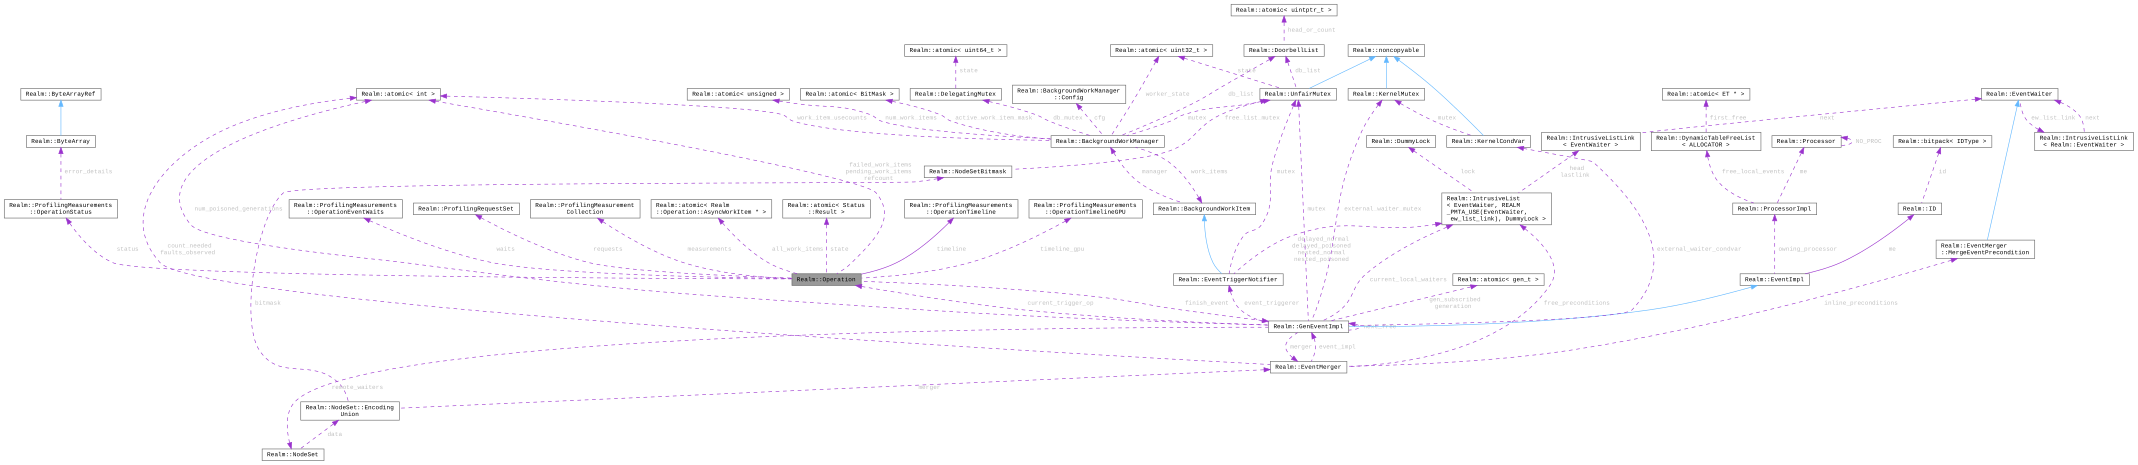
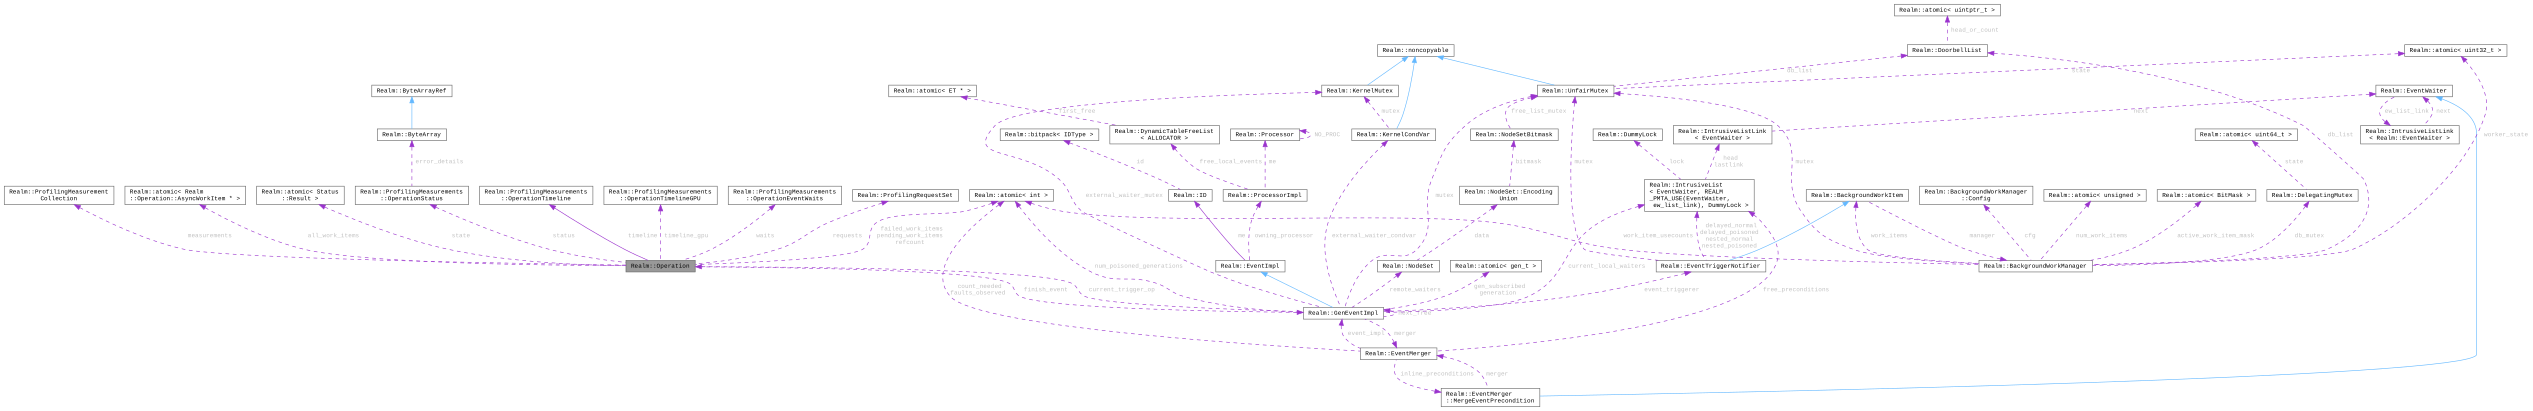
  digraph {
    fontname="Liberation Mono"
    rankdir=TB
    node [color=gray40 fillcolor=white fontname="Liberation Mono" fontsize=10 shape=box style=filled]
    edge [color=darkorchid3 dir=back fontcolor=grey fontname="Liberation Mono" fontsize=10 labelfontname=Helvetica labelfontsize=10 style=dashed]
    n1 [fillcolor=grey60 fontcolor=black height=0.2 label="Realm::Operation" width=0.4]
    n2 [height=0.2 label="Realm::GenEventImpl" width=0.4]
    n3 [height=0.2 label="Realm::EventMerger" width=0.4]
    n4 [height=0.2 label="Realm::EventMerger\l::MergeEventPrecondition" width=0.4]
    n5 [height=0.2 label="Realm::EventImpl" width=0.4]
    n6 [height=0.2 label="Realm::ID" width=0.4]
    n7 [height=0.2 label="Realm::bitpack\< IDType \>" width=0.4]
    n8 [height=0.2 label="Realm::ProcessorImpl" width=0.4]
    n9 [height=0.2 label="Realm::DynamicTableFreeList\l\< ALLOCATOR \>" width=0.4]
    n10 [height=0.2 label="Realm::atomic\< ET * \>" width=0.4]
    n11 [height=0.2 label="Realm::Processor" width=0.4]
    n12 [height=0.2 label="Realm::atomic\< gen_t \>" width=0.4]
    n13 [height=0.2 label="Realm::atomic\< int \>" width=0.4]
    n14 [height=0.2 label="Realm::BackgroundWorkManager" width=0.4]
    n15 [height=0.2 label="Realm::BackgroundWorkItem" width=0.4]
    n16 [height=0.2 label="Realm::EventWaiter" width=0.4]
    n17 [height=0.2 label="Realm::IntrusiveListLink\l\< Realm::EventWaiter \>" width=0.4]
    n18 [height=0.2 label="Realm::IntrusiveListLink\l\< EventWaiter \>" width=0.4]
    n19 [height=0.2 label="Realm::IntrusiveList\l\< EventWaiter, REALM\l_PMTA_USE(EventWaiter,\l ew_list_link), DummyLock \>" width=0.4]
    n20 [height=0.2 label="Realm::EventTriggerNotifier" width=0.4]
    n21 [height=0.2 label="Realm::DummyLock" width=0.4]
    n22 [height=0.2 label="Realm::BackgroundWorkManager\l::Config" width=0.4]
    n23 [height=0.2 label="Realm::UnfairMutex" width=0.4]
    n24 [height=0.2 label="Realm::NodeSetBitmask" width=0.4]
    n25 [height=0.2 label="Realm::NodeSet::Encoding\lUnion" width=0.4]
    n26 [height=0.2 label="Realm::noncopyable" width=0.4]
    n27 [height=0.2 label="Realm::KernelMutex" width=0.4]
    n28 [height=0.2 label="Realm::KernelCondVar" width=0.4]
    n29 [height=0.2 label="Realm::atomic\< uint32_t \>" width=0.4]
    n30 [height=0.2 label="Realm::DoorbellList" width=0.4]
    n31 [height=0.2 label="Realm::atomic\< uintptr_t \>" width=0.4]
    n32 [height=0.2 label="Realm::atomic\< unsigned \>" width=0.4]
    n33 [height=0.2 label="Realm::atomic\< BitMask \>" width=0.4]
    n34 [height=0.2 label="Realm::DelegatingMutex" width=0.4]
    n35 [height=0.2 label="Realm::atomic\< uint64_t \>" width=0.4]
    n36 [height=0.2 label="Realm::NodeSet" width=0.4]
    n37 [height=0.2 label="Realm::atomic\< Status\l::Result \>" width=0.4]
    n38 [height=0.2 label="Realm::ProfilingMeasurements\l::OperationStatus" width=0.4]
    n39 [height=0.2 label="Realm::ByteArray" width=0.4]
    n40 [height=0.2 label="Realm::ByteArrayRef" width=0.4]
    n41 [height=0.2 label="Realm::ProfilingMeasurements\l::OperationTimeline" width=0.4]
    n42 [height=0.2 label="Realm::ProfilingMeasurements\l::OperationTimelineGPU" width=0.4]
    n43 [height=0.2 label="Realm::ProfilingMeasurements\l::OperationEventWaits" width=0.4]
    n44 [height=0.2 label="Realm::ProfilingRequestSet" width=0.4]
    n45 [height=0.2 label="Realm::ProfilingMeasurement\lCollection" width=0.4]
    n46 [height=0.2 label="Realm::atomic\< Realm\l::Operation::AsyncWorkItem * \>" width=0.4]
    n1 -> n2 [label=" current_trigger_op"]
    n2 -> n1 [label=" finish_event"]
    n2 -> n2 [label=" next_free"]
    n2 -> n3 [label=" event_impl"]
    n3 -> n2 [label=" merger"]
-   n3 -> n25 [label=" merger"]
+   n3 -> n4 [label=" merger"]
    n4 -> n3 [label=" inline_preconditions"]
    n5 -> n2 [color=steelblue1 style=solid fontcolor=""]
    n6 -> n5 [label=" me" style=solid]
    n7 -> n6 [label=" id"]
    n8 -> n5 [label=" owning_processor"]
    n9 -> n8 [label=" free_local_events"]
    n10 -> n9 [label=" first_free"]
    n11 -> n8 [label=" me"]
    n11 -> n11 [label=" NO_PROC"]
    n12 -> n2 [label=" gen_subscribed\ngeneration"]
    n13 -> n1 [label=" failed_work_items\npending_work_items\nrefcount"]
    n13 -> n2 [label=" num_poisoned_generations"]
    n13 -> n3 [label=" count_needed\nfaults_observed"]
    n13 -> n14 [label=" work_item_usecounts"]
    n14 -> n15 [label=" manager"]
    n15 -> n14 [label=" work_items"]
    n15 -> n20 [color=steelblue1 style=solid fontcolor=""]
    n16 -> n4 [color=steelblue1 style=solid fontcolor=""]
    n16 -> n17 [label=" next"]
    n16 -> n18 [label=" next"]
    n17 -> n16 [label=" ew_list_link"]
    n18 -> n19 [label=" head\nlastlink"]
    n19 -> n2 [label=" current_local_waiters"]
    n19 -> n3 [label=" free_preconditions"]
    n19 -> n20 [label=" delayed_normal\ndelayed_poisoned\nnested_normal\nnested_poisoned"]
    n20 -> n2 [label=" event_triggerer"]
    n21 -> n19 [label=" lock"]
    n22 -> n14 [label=" cfg"]
    n23 -> n2 [label=" mutex"]
    n23 -> n14 [label=" mutex"]
    n23 -> n20 [label=" mutex"]
    n23 -> n24 [label=" free_list_mutex"]
    n24 -> n25 [label=" bitmask"]
    n25 -> n36 [label=" data"]
    n26 -> n23 [color=steelblue1 style=solid fontcolor=""]
    n26 -> n27 [color=steelblue1 style=solid fontcolor=""]
    n26 -> n28 [color=steelblue1 style=solid fontcolor=""]
    n27 -> n2 [label=" external_waiter_mutex"]
    n27 -> n28 [label=" mutex"]
    n28 -> n2 [label=" external_waiter_condvar"]
    n29 -> n14 [label=" worker_state"]
    n29 -> n23 [label=" state"]
    n30 -> n14 [label=" db_list"]
    n30 -> n23 [label=" db_list"]
    n31 -> n30 [label=" head_or_count"]
    n32 -> n14 [label=" num_work_items"]
    n33 -> n14 [label=" active_work_item_mask"]
    n34 -> n14 [label=" db_mutex"]
    n35 -> n34 [label=" state"]
    n36 -> n2 [label=" remote_waiters"]
    n37 -> n1 [label=" state"]
    n38 -> n1 [label=" status"]
    n39 -> n38 [label=" error_details"]
    n40 -> n39 [color=steelblue1 style=solid fontcolor=""]
    n41 -> n1 [label=" timeline" style=solid]
    n42 -> n1 [label=" timeline_gpu"]
    n43 -> n1 [label=" waits"]
    n44 -> n1 [label=" requests"]
    n45 -> n1 [label=" measurements"]
    n46 -> n1 [label=" all_work_items"]
  }
